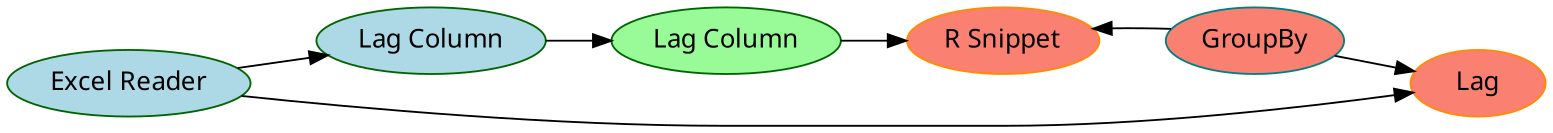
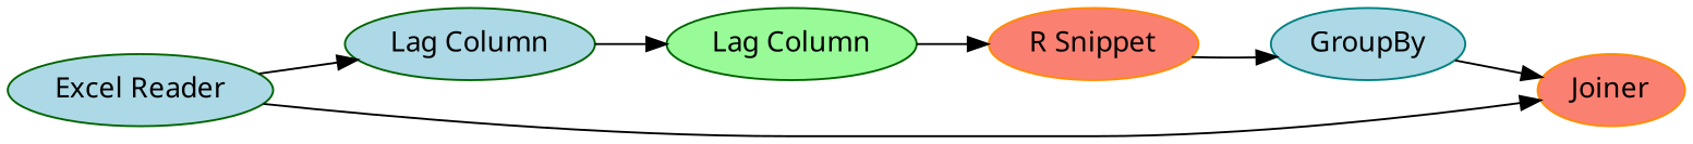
  digraph {
    fontname="Noto Sans"
    rankdir=LR
    node [color=darkgreen fillcolor=lightblue fontname="Noto Sans" style=filled]
    edge [fontname="Noto Sans"]
    n1 [label="Excel Reader"]
    n2 [label="Lag Column"]
-   n3 [color=darkorange fillcolor=salmon label=Lag]
+   n3 [color=darkorange fillcolor=salmon label=Joiner]
    n4 [fillcolor=palegreen label="Lag Column"]
    n5 [color=darkorange fillcolor=salmon label="R Snippet"]
-   n6 [color=teal fillcolor=salmon label=GroupBy]
+   n6 [color=teal label=GroupBy]
    n1 -> n2
    n1 -> n3
    n2 -> n4
    n4 -> n5
-   n6 -> n5
+   n5 -> n6
    n6 -> n3
  }
